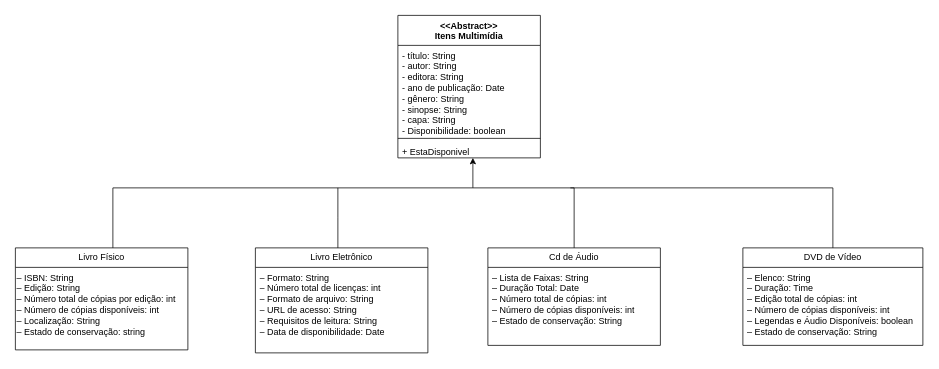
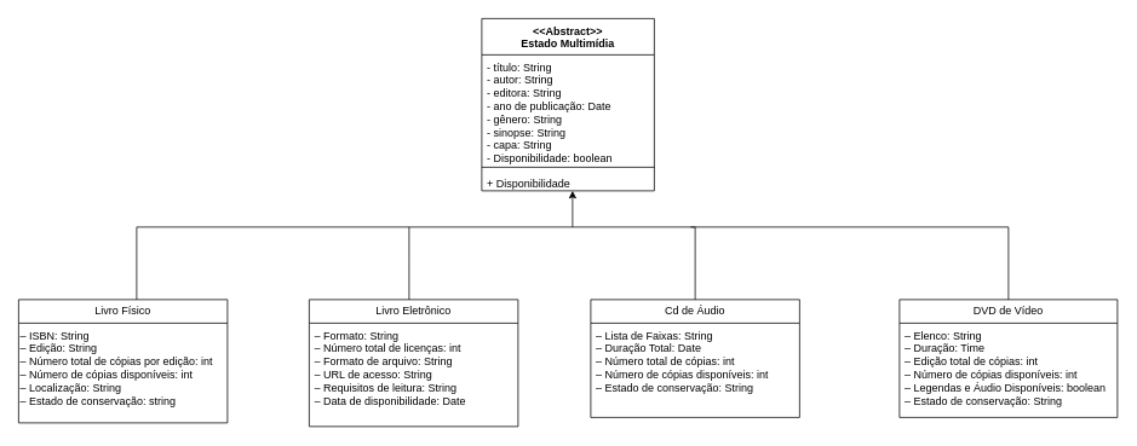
  <mxCell id="0" value="" />
  <mxCell id="1" parent="0" />
- <mxCell id="2" value="&lt;div&gt;&amp;lt;&amp;lt;Abstract&amp;gt;&amp;gt;&lt;/div&gt;&lt;div&gt;Itens Multimídia&lt;br&gt;&lt;/div&gt;" style="swimlane;align=center;verticalAlign=top;childLayout=stackLayout;horizontal=1;startSize=40;horizontalStack=0;resizeParent=1;resizeParentMax=0;resizeLast=0;collapsible=1;marginBottom=0;whiteSpace=wrap;html=1;" vertex="1" parent="1"><mxGeometry x="530" y="20" width="190" height="190" as="geometry"><mxRectangle x="330" y="90" width="130" height="30" as="alternateBounds" /></mxGeometry></mxCell>
+ <mxCell id="2" value="&lt;div&gt;&amp;lt;&amp;lt;Abstract&amp;gt;&amp;gt;&lt;/div&gt;&lt;div&gt;Estado Multimídia&lt;br&gt;&lt;/div&gt;" style="swimlane;align=center;verticalAlign=top;childLayout=stackLayout;horizontal=1;startSize=40;horizontalStack=0;resizeParent=1;resizeParentMax=0;resizeLast=0;collapsible=1;marginBottom=0;whiteSpace=wrap;html=1;" vertex="1" parent="1"><mxGeometry x="530" y="20" width="190" height="190" as="geometry"><mxRectangle x="330" y="90" width="130" height="30" as="alternateBounds" /></mxGeometry></mxCell>
  <mxCell id="3" value="- título: String&#10;- autor: String&#10;- editora: String&#10;- ano de publicação: Date&#10;- gênero: String&#10;- sinopse: String&#10;- capa: String&#10;- Disponibilidade: boolean" style="text;strokeColor=none;fillColor=none;align=left;verticalAlign=top;spacingLeft=4;spacingRight=4;overflow=hidden;rotatable=0;points=[[0,0.5],[1,0.5]];portConstraint=eastwest;whiteSpace=wrap;html=1;" vertex="1" parent="2"><mxGeometry y="40" width="190" height="120" as="geometry" /></mxCell>
  <mxCell id="4" value="" style="line;strokeWidth=1;fillColor=none;align=left;verticalAlign=middle;spacingTop=-1;spacingLeft=3;spacingRight=3;rotatable=0;labelPosition=right;points=[];portConstraint=eastwest;strokeColor=inherit;" vertex="1" parent="2"><mxGeometry y="160" width="190" height="8" as="geometry" /></mxCell>
- <mxCell id="5" value="+ EstaDisponivel" style="text;strokeColor=none;fillColor=none;align=left;verticalAlign=top;spacingLeft=4;spacingRight=4;overflow=hidden;rotatable=0;points=[[0,0.5],[1,0.5]];portConstraint=eastwest;whiteSpace=wrap;html=1;" vertex="1" parent="2"><mxGeometry y="168" width="190" height="22" as="geometry" /></mxCell>
+ <mxCell id="5" value="+ Disponibilidade" style="text;strokeColor=none;fillColor=none;align=left;verticalAlign=top;spacingLeft=4;spacingRight=4;overflow=hidden;rotatable=0;points=[[0,0.5],[1,0.5]];portConstraint=eastwest;whiteSpace=wrap;html=1;" vertex="1" parent="2"><mxGeometry y="168" width="190" height="22" as="geometry" /></mxCell>
  <mxCell id="6" value="Livro Físico" style="swimlane;fontStyle=0;childLayout=stackLayout;horizontal=1;startSize=26;fillColor=none;horizontalStack=0;resizeParent=1;resizeParentMax=0;resizeLast=0;collapsible=1;marginBottom=0;whiteSpace=wrap;html=1;" vertex="1" parent="1"><mxGeometry x="20" y="330" width="230" height="136" as="geometry" /></mxCell>
  <mxCell id="7" value="– ISBN: String&#10;– Edição: String&#10;– Número total de cópias por edição: int&#10;– Número de cópias disponíveis: int&#10;– Localização: String&#10;– Estado de conservação: string" style="text;whiteSpace=wrap;" vertex="1" parent="6"><mxGeometry y="26" width="230" height="110" as="geometry" /></mxCell>
  <mxCell id="8" value="" style="edgeStyle=none;orthogonalLoop=1;jettySize=auto;html=1;rounded=0;" edge="1" parent="1"><mxGeometry width="80" relative="1" as="geometry"><mxPoint x="150" y="330" as="sourcePoint" /><mxPoint x="630" y="210" as="targetPoint" /><Array as="points"><mxPoint x="150" y="330" /><mxPoint x="150" y="250" /><mxPoint x="630" y="250" /></Array></mxGeometry></mxCell>
  <mxCell id="9" value="Livro Eletrônico" style="swimlane;fontStyle=0;childLayout=stackLayout;horizontal=1;startSize=26;fillColor=none;horizontalStack=0;resizeParent=1;resizeParentMax=0;resizeLast=0;collapsible=1;marginBottom=0;whiteSpace=wrap;html=1;" vertex="1" parent="1"><mxGeometry x="340" y="330" width="230" height="140" as="geometry" /></mxCell>
  <mxCell id="10" value="– Formato: String&#10;– Número total de licenças: int&#10;– Formato de arquivo: String&#10;– URL de acesso: String&#10;– Requisitos de leitura: String&#10;– Data de disponibilidade: Date" style="text;strokeColor=none;fillColor=none;align=left;verticalAlign=top;spacingLeft=4;spacingRight=4;overflow=hidden;rotatable=0;points=[[0,0.5],[1,0.5]];portConstraint=eastwest;whiteSpace=wrap;html=1;" vertex="1" parent="9"><mxGeometry y="26" width="230" height="114" as="geometry" /></mxCell>
  <mxCell id="11" value="" style="endArrow=none;html=1;rounded=0;" edge="1" parent="1"><mxGeometry width="50" height="50" relative="1" as="geometry"><mxPoint x="450" y="330" as="sourcePoint" /><mxPoint x="450" y="250" as="targetPoint" /><Array as="points"><mxPoint x="450" y="290" /></Array></mxGeometry></mxCell>
  <mxCell id="12" style="edgeStyle=none;rounded=0;orthogonalLoop=1;jettySize=auto;html=1;entryX=0.461;entryY=-0.007;entryDx=0;entryDy=0;entryPerimeter=0;" edge="1" parent="1" source="9" target="9"><mxGeometry relative="1" as="geometry" /></mxCell>
  <mxCell id="13" value="Cd de Áudio" style="swimlane;fontStyle=0;childLayout=stackLayout;horizontal=1;startSize=26;fillColor=none;horizontalStack=0;resizeParent=1;resizeParentMax=0;resizeLast=0;collapsible=1;marginBottom=0;whiteSpace=wrap;html=1;" vertex="1" parent="1"><mxGeometry x="650" y="330" width="230" height="130" as="geometry" /></mxCell>
  <mxCell id="14" value="– Lista de Faixas: String&#10;– Duração Total: Date&#10;– Número total de cópias: int&#10;– Número de cópias disponíveis: int&#10;– Estado de conservação: String" style="text;strokeColor=none;fillColor=none;align=left;verticalAlign=top;spacingLeft=4;spacingRight=4;overflow=hidden;rotatable=0;points=[[0,0.5],[1,0.5]];portConstraint=eastwest;whiteSpace=wrap;html=1;" vertex="1" parent="13"><mxGeometry y="26" width="230" height="104" as="geometry" /></mxCell>
  <mxCell id="15" value="" style="endArrow=none;html=1;rounded=0;entryX=0.5;entryY=0;entryDx=0;entryDy=0;" edge="1" parent="1" target="13"><mxGeometry width="50" height="50" relative="1" as="geometry"><mxPoint x="630" y="250" as="sourcePoint" /><mxPoint x="760" y="330" as="targetPoint" /><Array as="points"><mxPoint x="765" y="250" /></Array></mxGeometry></mxCell>
  <mxCell id="16" value="DVD de Vídeo" style="swimlane;fontStyle=0;childLayout=stackLayout;horizontal=1;startSize=26;fillColor=none;horizontalStack=0;resizeParent=1;resizeParentMax=0;resizeLast=0;collapsible=1;marginBottom=0;whiteSpace=wrap;html=1;" vertex="1" parent="1"><mxGeometry x="990" y="330" width="240" height="130" as="geometry" /></mxCell>
  <mxCell id="17" value="– Elenco: String&#10;– Duração: Time&#10;– Edição total de cópias: int&#10;– Número de cópias disponíveis: int&#10;– Legendas e Áudio Disponíveis: boolean&#10;– Estado de conservação: String" style="text;strokeColor=none;fillColor=none;align=left;verticalAlign=top;spacingLeft=4;spacingRight=4;overflow=hidden;rotatable=0;points=[[0,0.5],[1,0.5]];portConstraint=eastwest;whiteSpace=wrap;html=1;" vertex="1" parent="16"><mxGeometry y="26" width="240" height="104" as="geometry" /></mxCell>
  <mxCell id="18" value="" style="endArrow=none;html=1;rounded=0;exitX=0.5;exitY=0;exitDx=0;exitDy=0;" edge="1" parent="1" source="16"><mxGeometry width="50" height="50" relative="1" as="geometry"><mxPoint x="1050" y="350" as="sourcePoint" /><mxPoint x="760" y="250" as="targetPoint" /><Array as="points"><mxPoint x="1110" y="250" /></Array></mxGeometry></mxCell>
